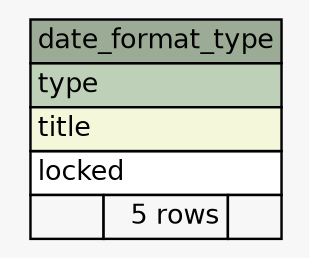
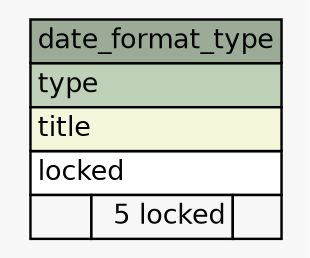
  digraph {
    bgcolor="#f7f7f7"
    fontname=Helvetica
    fontsize=11
    nodesep=0.18
    rankdir=RL
    ranksep=0.46
-   n1 [fontname=Helvetica fontsize=11 label=<     <TABLE BORDER="0" CELLBORDER="1" CELLSPACING="0" BGCOLOR="#ffffff">       <TR><TD COLSPAN="3" BGCOLOR="#9bab96" ALIGN="CENTER">date_format_type</TD></TR>       <TR><TD PORT="type" COLSPAN="3" BGCOLOR="#bed1b8" ALIGN="LEFT">type</TD></TR>       <TR><TD PORT="title" COLSPAN="3" BGCOLOR="#f4f7da" ALIGN="LEFT">title</TD></TR>       <TR><TD PORT="locked" COLSPAN="3" ALIGN="LEFT">locked</TD></TR>       <TR><TD ALIGN="LEFT" BGCOLOR="#f7f7f7">  </TD><TD ALIGN="RIGHT" BGCOLOR="#f7f7f7">5 rows</TD><TD ALIGN="RIGHT" BGCOLOR="#f7f7f7">  </TD></TR>     </TABLE>> shape=plaintext]
+   n1 [fontname=Helvetica fontsize=11 label=<     <TABLE BORDER="0" CELLBORDER="1" CELLSPACING="0" BGCOLOR="#ffffff">       <TR><TD COLSPAN="3" BGCOLOR="#9bab96" ALIGN="CENTER">date_format_type</TD></TR>       <TR><TD PORT="type" COLSPAN="3" BGCOLOR="#bed1b8" ALIGN="LEFT">type</TD></TR>       <TR><TD PORT="title" COLSPAN="3" BGCOLOR="#f4f7da" ALIGN="LEFT">title</TD></TR>       <TR><TD PORT="locked" COLSPAN="3" ALIGN="LEFT">locked</TD></TR>       <TR><TD ALIGN="LEFT" BGCOLOR="#f7f7f7">  </TD><TD ALIGN="RIGHT" BGCOLOR="#f7f7f7">5 locked</TD><TD ALIGN="RIGHT" BGCOLOR="#f7f7f7">  </TD></TR>     </TABLE>> shape=plaintext]
  }
